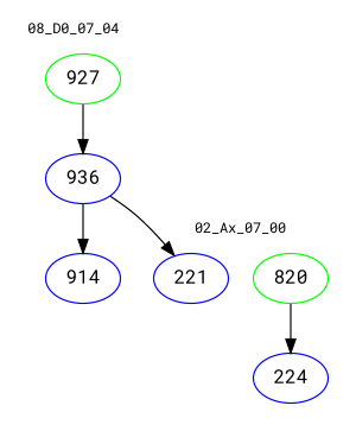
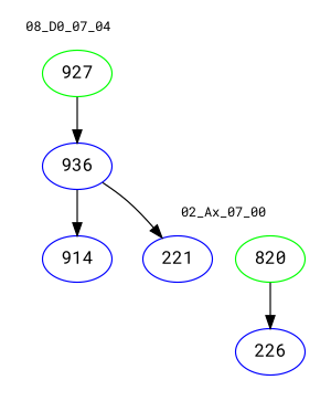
  digraph {
    fontname="Roboto Mono"
    node [color=blue fontname="Roboto Mono"]
    edge [color=black fontname="Roboto Mono"]
    n1 [color=green label=820]
-   n2 [label=224]
+   n2 [label=226]
    n3 [label=221]
    n4 [color=green label=927]
    n5 [label=936]
    n6 [label=914]
    subgraph cluster_1 {
      color=white
      fontsize=10
      label="02_Ax_07_00"
      n1
      n2
      n3
    }
    subgraph cluster_2 {
      color=white
      fontsize=10
      label="08_D0_07_04"
      n4
      n5
      n6
    }
    n1 -> n2
    n4 -> n5
    n5 -> n3
    n5 -> n6
  }
